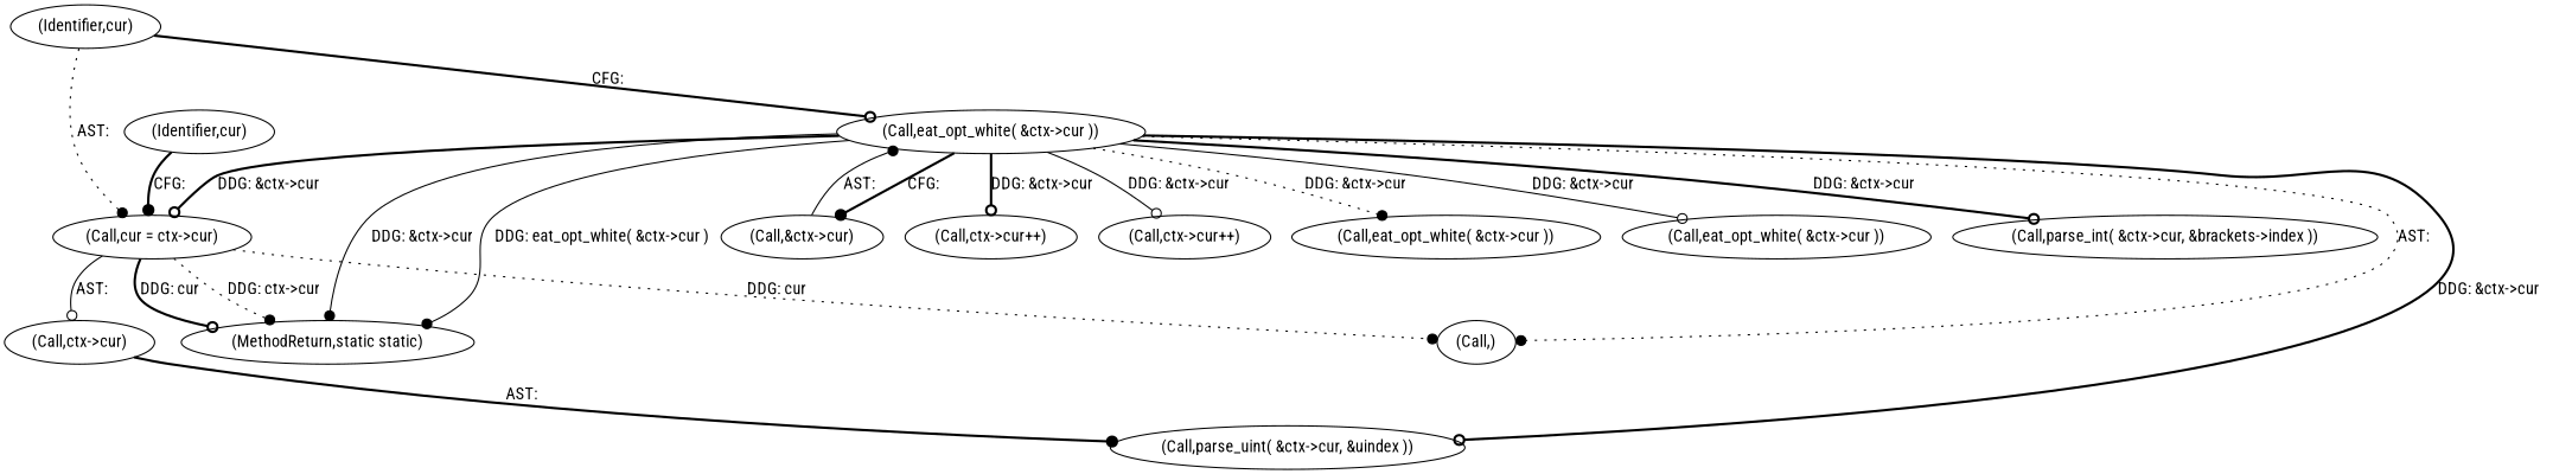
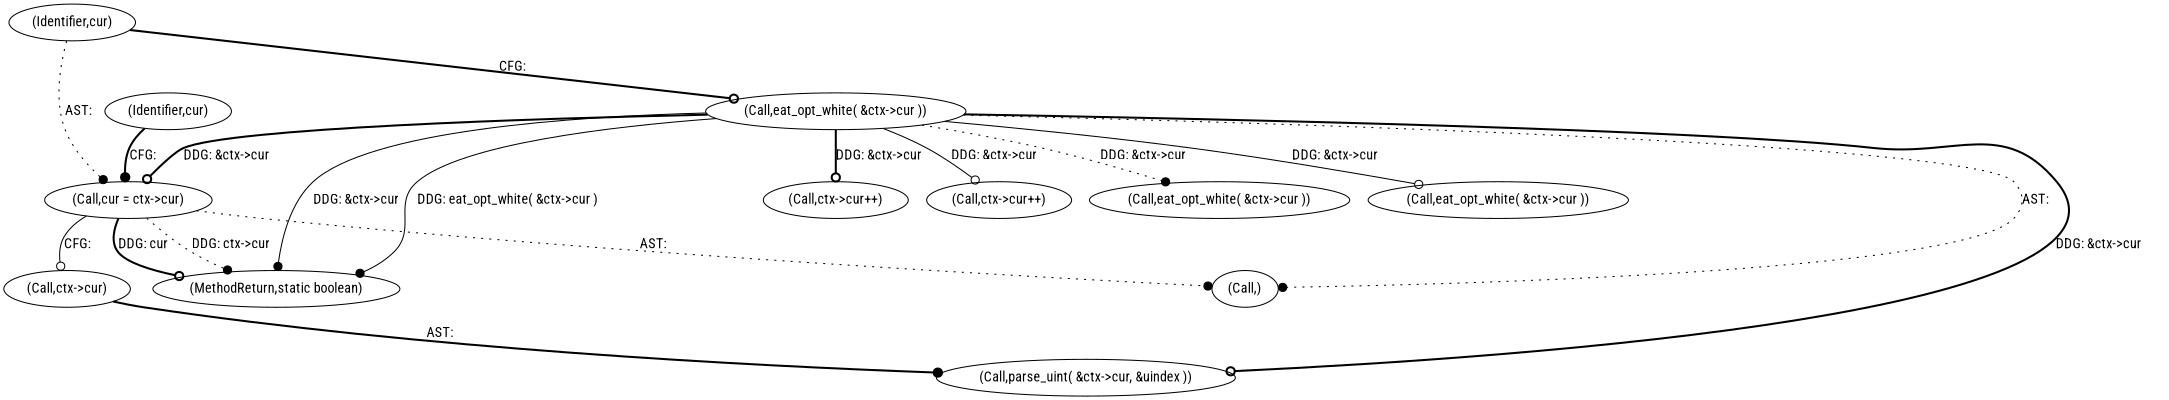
  digraph {
    fontname="Roboto Condensed"
    node [fontname="Roboto Condensed"]
    edge [arrowhead=dot fontname="Roboto Condensed" style=bold]
    n1 [label="(Call,cur = ctx->cur)"]
-   n2 [label="(MethodReturn,static static)"]
+   n2 [label="(MethodReturn,static boolean)"]
    n3 [label="(Call,ctx->cur)"]
    n4 [label="(Call,)"]
    n5 [label="(Call,parse_uint( &ctx->cur, &uindex ))"]
    n6 [label="(Call,eat_opt_white( &ctx->cur ))"]
-   n7 [label="(Call,&ctx->cur)"]
    n8 [label="(Call,ctx->cur++)"]
    n9 [label="(Call,ctx->cur++)"]
    n10 [label="(Call,eat_opt_white( &ctx->cur ))"]
    n11 [label="(Call,eat_opt_white( &ctx->cur ))"]
-   n12 [label="(Call,parse_int( &ctx->cur, &brackets->index ))"]
    n13 [label="(Identifier,cur)"]
    n14 [label="(Identifier,cur)"]
    n1 -> n2 [arrowhead=odot label="DDG: cur"]
    n1 -> n2 [label="DDG: ctx->cur" style=dotted]
-   n1 -> n3 [arrowhead=odot label="AST: " style=solid]
-   n1 -> n4 [label="DDG: cur" style=dotted]
+   n1 -> n3 [arrowhead=odot label="CFG: " style=solid]
+   n1 -> n4 [label="AST: " style=dotted]
    n3 -> n5 [label="AST: "]
    n6 -> n1 [arrowhead=odot label="DDG: &ctx->cur"]
    n6 -> n2 [label="DDG: eat_opt_white( &ctx->cur )" style=solid]
    n6 -> n2 [label="DDG: &ctx->cur" style=solid]
    n6 -> n4 [label="AST: " style=dotted]
    n6 -> n5 [arrowhead=odot label="DDG: &ctx->cur"]
-   n6 -> n7 [label="CFG: "]
    n6 -> n8 [arrowhead=odot label="DDG: &ctx->cur"]
    n6 -> n9 [arrowhead=odot label="DDG: &ctx->cur" style=solid]
    n6 -> n10 [label="DDG: &ctx->cur" style=dotted]
    n6 -> n11 [arrowhead=odot label="DDG: &ctx->cur" style=solid]
-   n6 -> n12 [arrowhead=odot label="DDG: &ctx->cur"]
-   n7 -> n6 [label="AST: " style=solid]
    n13 -> n1 [label="AST: " style=dotted]
    n13 -> n6 [arrowhead=odot label="CFG: "]
    n14 -> n1 [label="CFG: "]
  }
